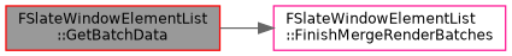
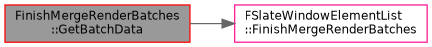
  digraph {
    rankdir=LR
    node [fontname=Helvetica fontsize=10 shape=box style=filled]
-   n1 [color=red fillcolor=grey60 fontcolor=black height=0.2 label="FSlateWindowElementList\l::GetBatchData" width=0.4]
+   n1 [color=red fillcolor=grey60 fontcolor=black height=0.2 label="FinishMergeRenderBatches\l::GetBatchData" width=0.4]
    n2 [color=deeppink fillcolor=white height=0.2 label="FSlateWindowElementList\l::FinishMergeRenderBatches" width=0.4]
    n1 -> n2 [color=gray40 fontname=Helvetica fontsize=10 labelfontname=Helvetica labelfontsize=10 style=solid]
  }
